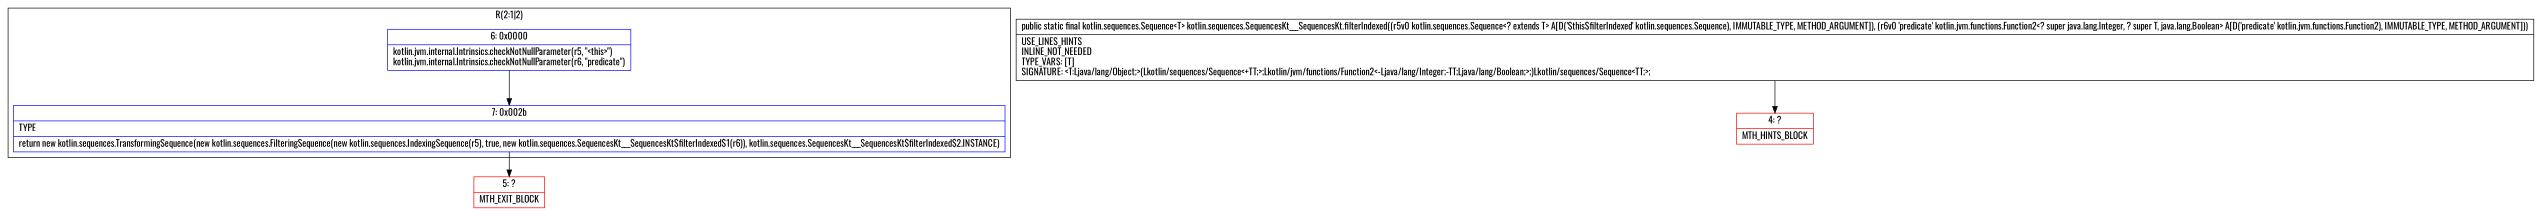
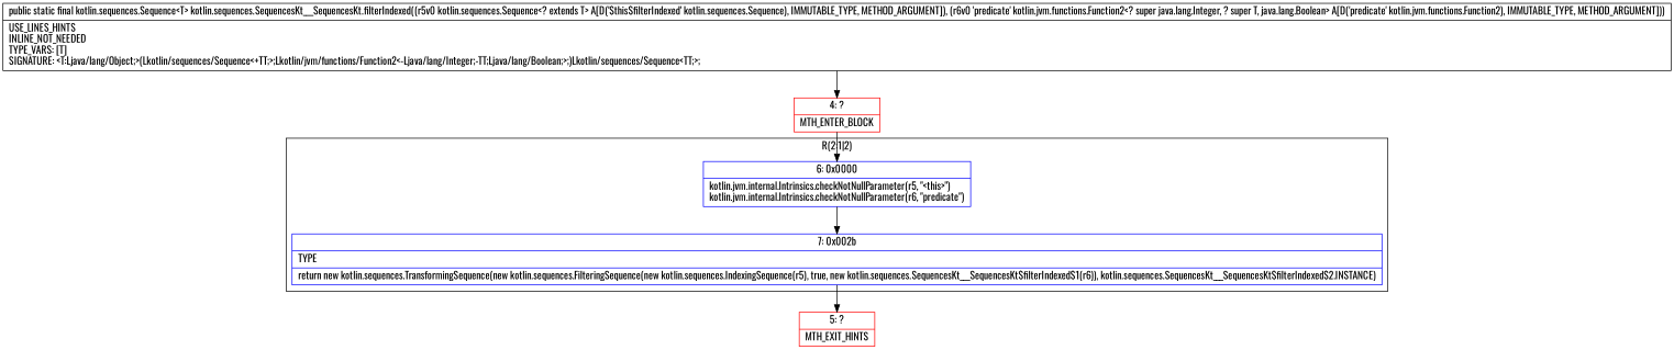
  digraph {
    fontname=Oswald
    node [color=blue fontname=Oswald shape=record]
    edge [fontname=Oswald]
    n1 [label="{6\:\ 0x0000|kotlin.jvm.internal.Intrinsics.checkNotNullParameter(r5, \"\<this\>\")\lkotlin.jvm.internal.Intrinsics.checkNotNullParameter(r6, \"predicate\")\l}"]
    n2 [label="{7\:\ 0x002b|TYPE\l|return new kotlin.sequences.TransformingSequence(new kotlin.sequences.FilteringSequence(new kotlin.sequences.IndexingSequence(r5), true, new kotlin.sequences.SequencesKt___SequencesKt$filterIndexed$1(r6)), kotlin.sequences.SequencesKt___SequencesKt$filterIndexed$2.INSTANCE)\l}"]
-   n3 [color=red label="{5\:\ ?|MTH_EXIT_BLOCK\l}"]
-   n4 [color=red label="{4\:\ ?|MTH_HINTS_BLOCK\l}"]
+   n3 [color=red label="{5\:\ ?|MTH_EXIT_HINTS\l}"]
+   n4 [color=red label="{4\:\ ?|MTH_ENTER_BLOCK\l}"]
    n5 [label="{public static final kotlin.sequences.Sequence\<T\> kotlin.sequences.SequencesKt___SequencesKt.filterIndexed((r5v0 kotlin.sequences.Sequence\<? extends T\> A[D('$this$filterIndexed' kotlin.sequences.Sequence), IMMUTABLE_TYPE, METHOD_ARGUMENT]), (r6v0 'predicate' kotlin.jvm.functions.Function2\<? super java.lang.Integer, ? super T, java.lang.Boolean\> A[D('predicate' kotlin.jvm.functions.Function2), IMMUTABLE_TYPE, METHOD_ARGUMENT]))  | USE_LINES_HINTS\lINLINE_NOT_NEEDED\lTYPE_VARS: [T]\lSIGNATURE: \<T:Ljava\/lang\/Object;\>(Lkotlin\/sequences\/Sequence\<+TT;\>;Lkotlin\/jvm\/functions\/Function2\<\-Ljava\/lang\/Integer;\-TT;Ljava\/lang\/Boolean;\>;)Lkotlin\/sequences\/Sequence\<TT;\>;\l}" color=""]
    subgraph cluster_1 {
      label="R(2:1|2)"
      n1
      n2
    }
    n1 -> n2
    n2 -> n3
+   n4 -> n1
    n5 -> n4
  }
